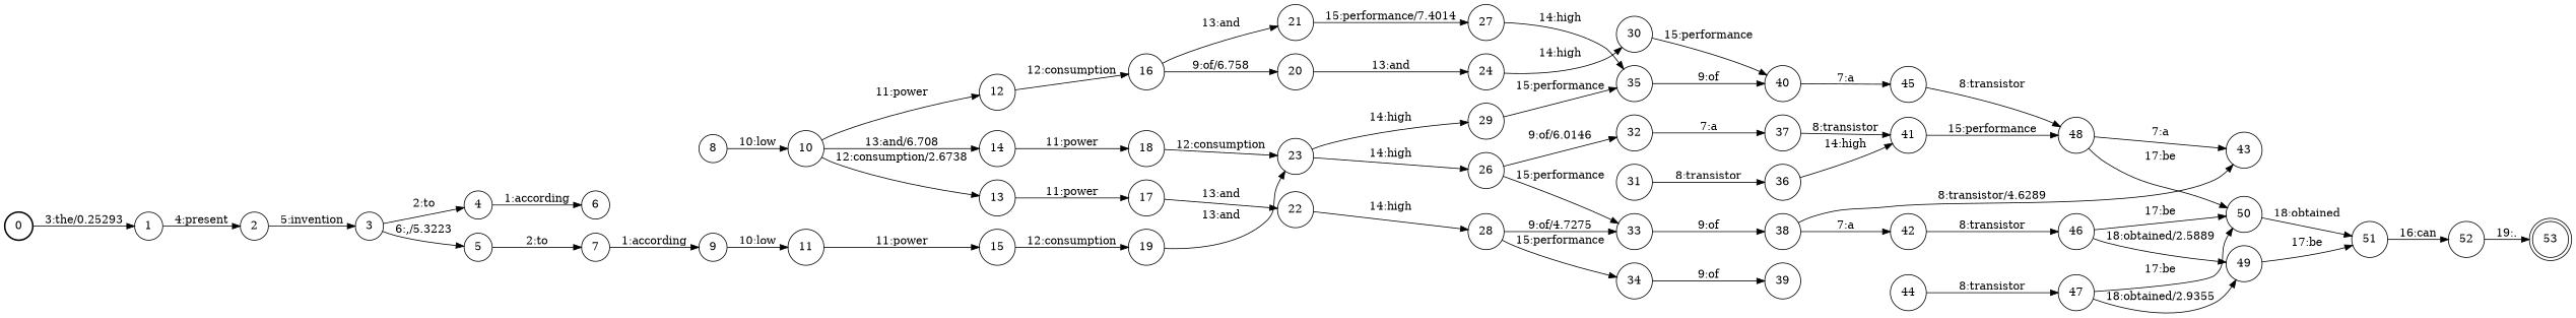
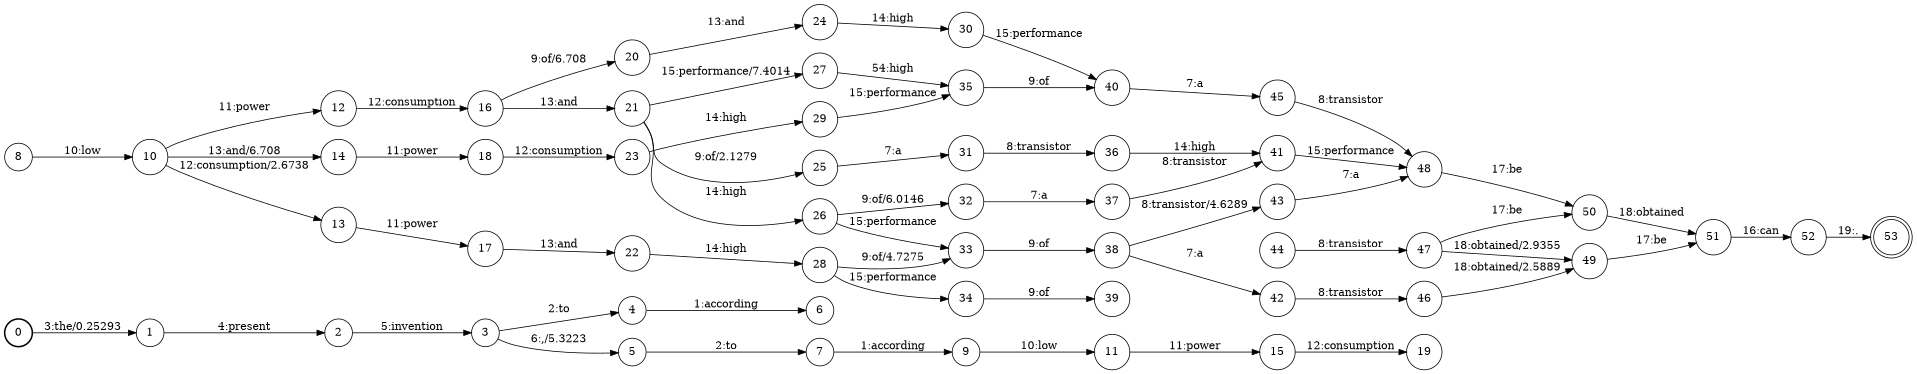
  digraph {
    nodesep=0.25
    rankdir=LR
    ranksep=0.4
    node [fontsize=14 shape=circle style=solid]
    edge [fontsize=14]
    n1 [label=0 style=bold]
    n2 [label=1]
    n3 [label=2]
    n4 [label=3]
    n5 [label=4]
    n6 [label=5]
    n7 [label=6]
    n8 [label=7]
    n9 [label=9]
    n10 [label=8]
    n11 [label=10]
    n12 [label=11]
    n13 [label=12]
    n14 [label=13]
    n15 [label=14]
    n16 [label=15]
    n17 [label=16]
    n18 [label=17]
    n19 [label=18]
    n20 [label=19]
    n21 [label=20]
    n22 [label=21]
    n23 [label=22]
    n24 [label=23]
    n25 [label=24]
+   n26 [label=25]
    n27 [label=26]
    n28 [label=27]
    n29 [label=28]
    n30 [label=29]
    n31 [label=30]
    n32 [label=31]
    n33 [label=32]
    n34 [label=33]
    n35 [label=35]
    n36 [label=34]
    n37 [label=40]
    n38 [label=36]
    n39 [label=37]
    n40 [label=38]
    n41 [label=39]
    n42 [label=45]
    n43 [label=41]
    n44 [label=42]
    n45 [label=43]
    n46 [label=48]
    n47 [label=46]
    n48 [label=44]
    n49 [label=47]
    n50 [label=50]
    n51 [label=49]
    n52 [label=51]
    n53 [label=52]
    n54 [label=53 shape=doublecircle]
    n1 -> n2 [label="3:the/0.25293"]
    n2 -> n3 [label="4:present"]
    n3 -> n4 [label="5:invention"]
    n4 -> n5 [label="2:to"]
    n4 -> n6 [label="6:,/5.3223"]
    n5 -> n7 [label="1:according"]
    n6 -> n8 [label="2:to"]
    n8 -> n9 [label="1:according"]
    n9 -> n12 [label="10:low"]
    n10 -> n11 [label="10:low"]
    n11 -> n13 [label="11:power"]
    n11 -> n14 [label="12:consumption/2.6738"]
    n11 -> n15 [label="13:and/6.708"]
    n12 -> n16 [label="11:power"]
    n13 -> n17 [label="12:consumption"]
    n14 -> n18 [label="11:power"]
    n15 -> n19 [label="11:power"]
    n16 -> n20 [label="12:consumption"]
-   n17 -> n21 [label="9:of/6.758"]
+   n17 -> n21 [label="9:of/6.708"]
    n17 -> n22 [label="13:and"]
    n18 -> n23 [label="13:and"]
    n19 -> n24 [label="12:consumption"]
-   n20 -> n24 [label="13:and"]
    n21 -> n25 [label="13:and"]
-   n24 -> n27 [label="14:high"]
+   n22 -> n26 [label="9:of/2.1279"]
+   n22 -> n27 [label="14:high"]
    n22 -> n28 [label="15:performance/7.4014"]
    n23 -> n29 [label="14:high"]
    n24 -> n30 [label="14:high"]
    n25 -> n31 [label="14:high"]
+   n26 -> n32 [label="7:a"]
    n27 -> n33 [label="9:of/6.0146"]
    n27 -> n34 [label="15:performance"]
-   n28 -> n35 [label="14:high"]
+   n28 -> n35 [label="54:high"]
    n29 -> n34 [label="9:of/4.7275"]
    n29 -> n36 [label="15:performance"]
    n30 -> n35 [label="15:performance"]
    n31 -> n37 [label="15:performance"]
    n32 -> n38 [label="8:transistor"]
    n33 -> n39 [label="7:a"]
    n34 -> n40 [label="9:of"]
    n35 -> n37 [label="9:of"]
    n36 -> n41 [label="9:of"]
    n37 -> n42 [label="7:a"]
    n38 -> n43 [label="14:high"]
    n39 -> n43 [label="8:transistor"]
    n40 -> n44 [label="7:a"]
    n40 -> n45 [label="8:transistor/4.6289"]
    n42 -> n46 [label="8:transistor"]
    n43 -> n46 [label="15:performance"]
    n44 -> n47 [label="8:transistor"]
-   n46 -> n45 [label="7:a"]
+   n45 -> n46 [label="7:a"]
    n46 -> n50 [label="17:be"]
-   n47 -> n50 [label="17:be"]
    n47 -> n51 [label="18:obtained/2.5889"]
    n48 -> n49 [label="8:transistor"]
    n49 -> n50 [label="17:be"]
    n49 -> n51 [label="18:obtained/2.9355"]
    n50 -> n52 [label="18:obtained"]
    n51 -> n52 [label="17:be"]
    n52 -> n53 [label="16:can"]
    n53 -> n54 [label="19:."]
  }
